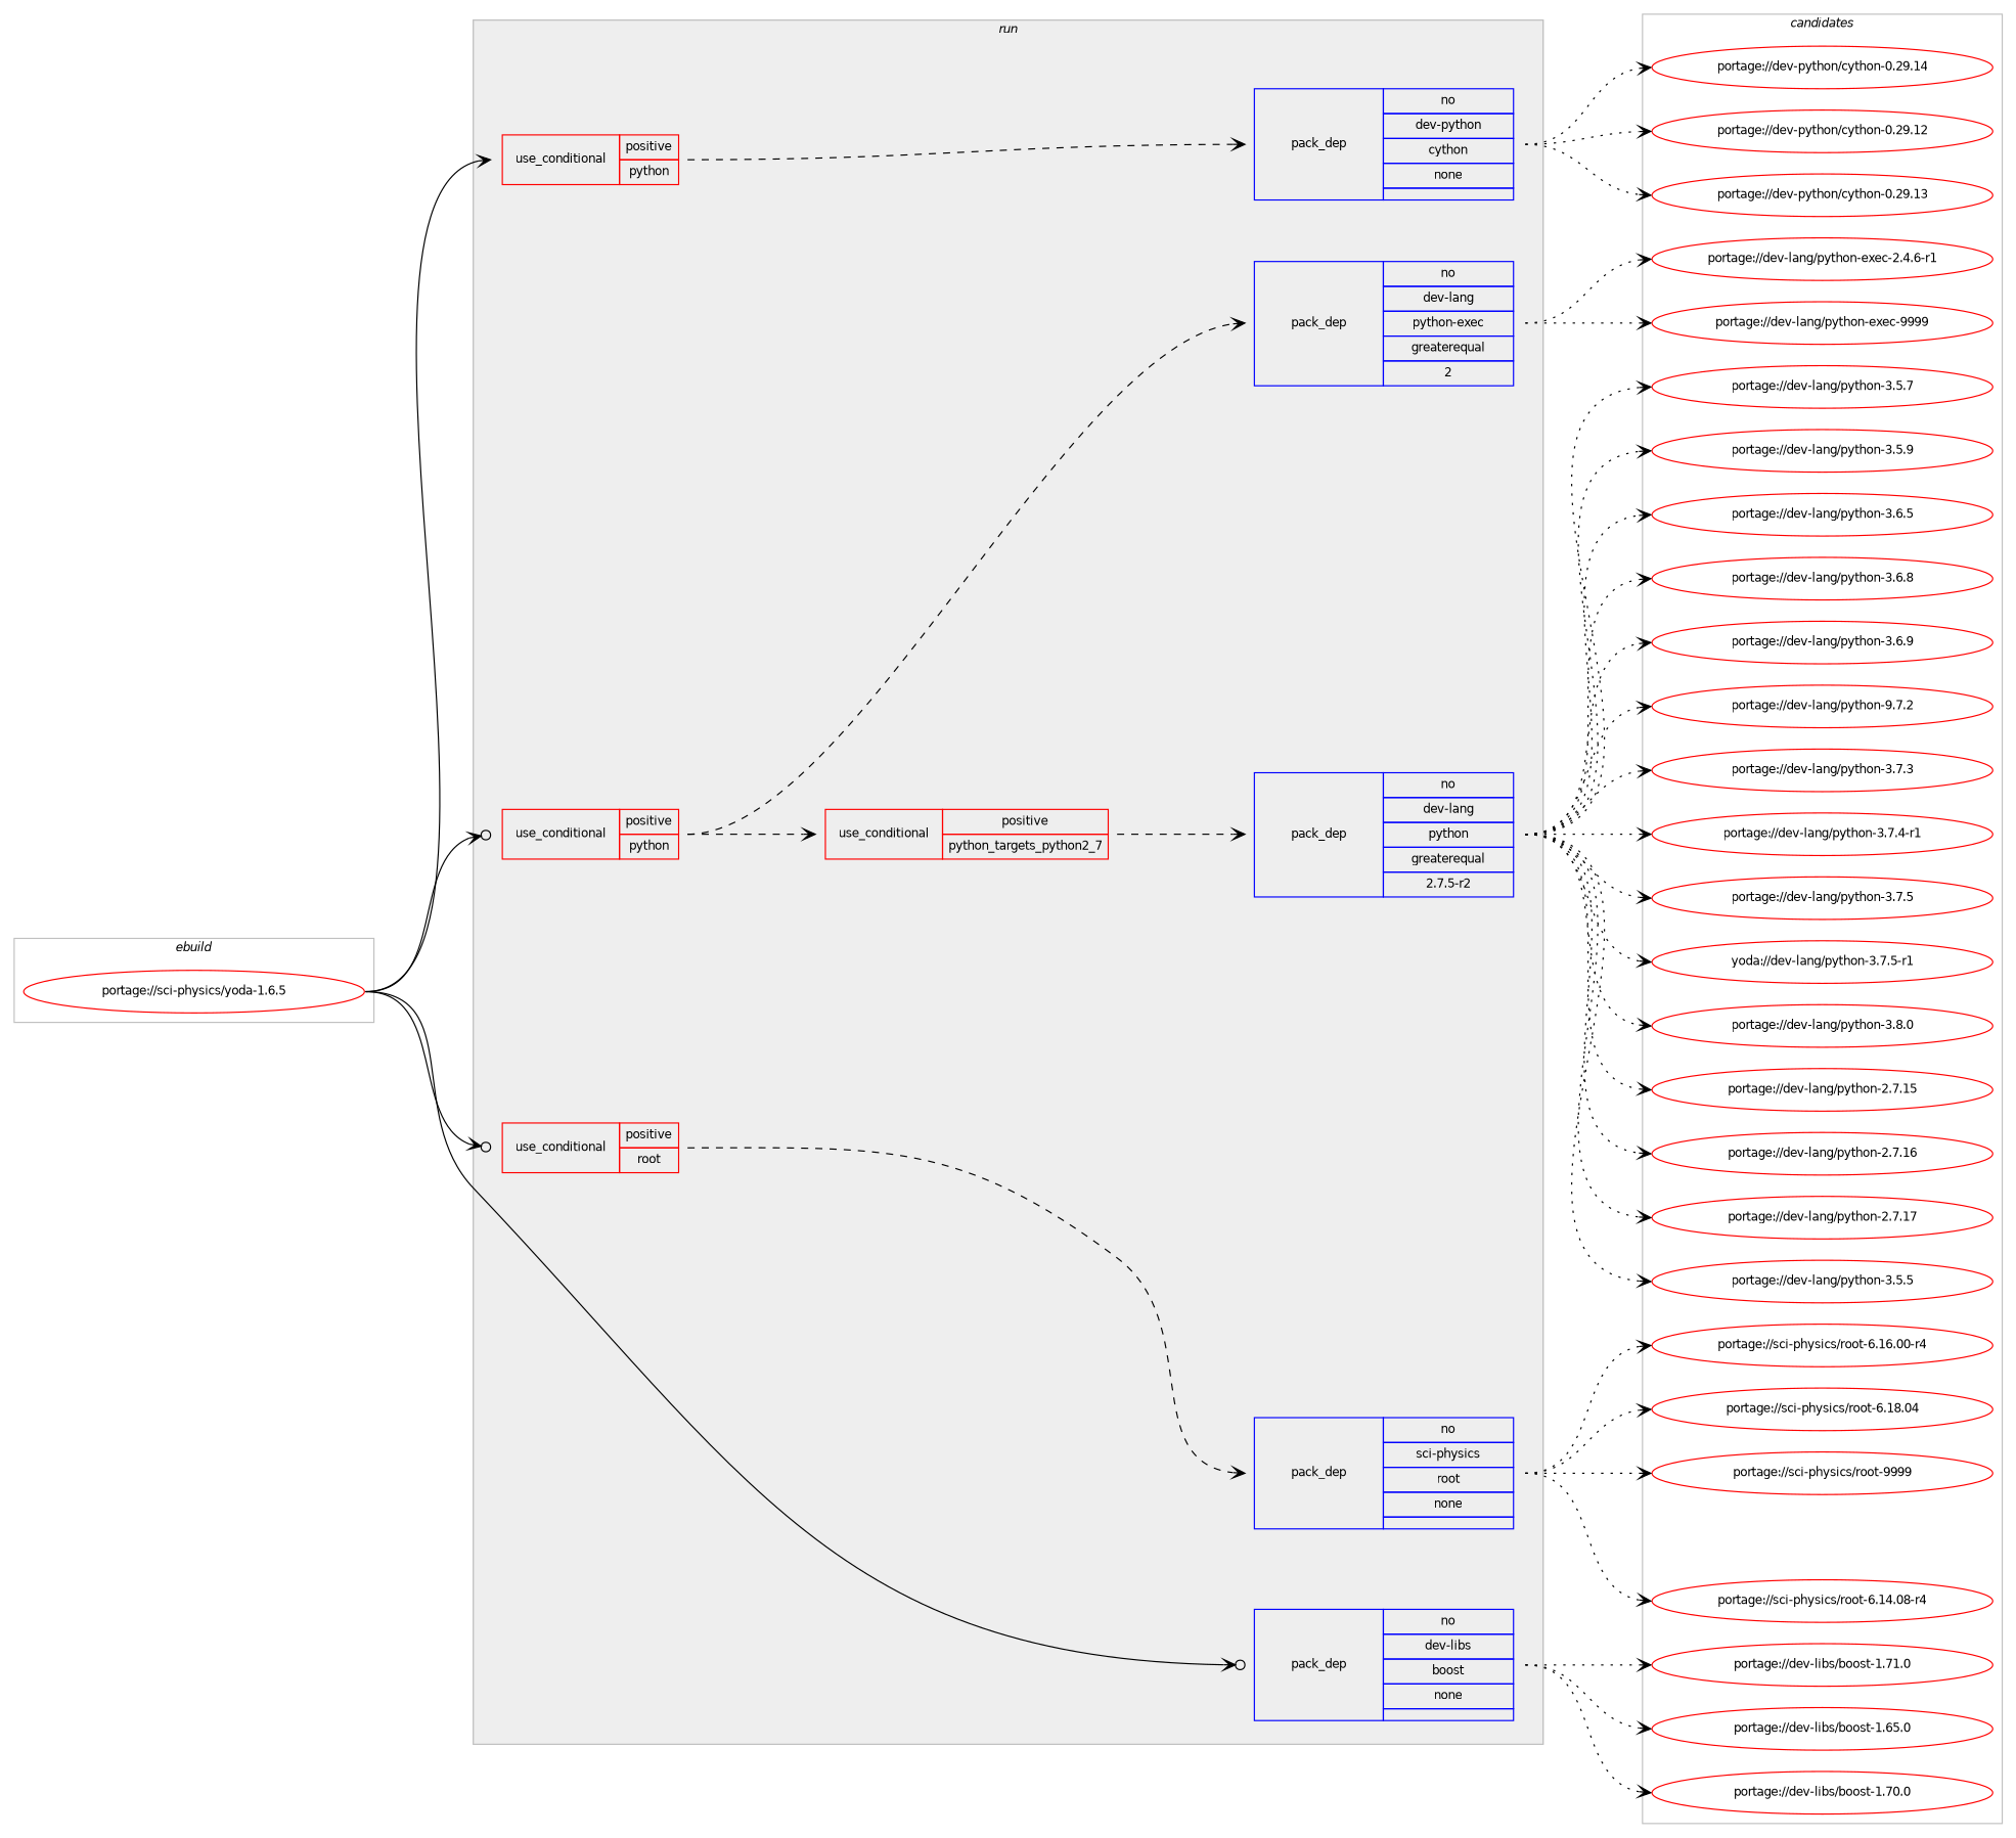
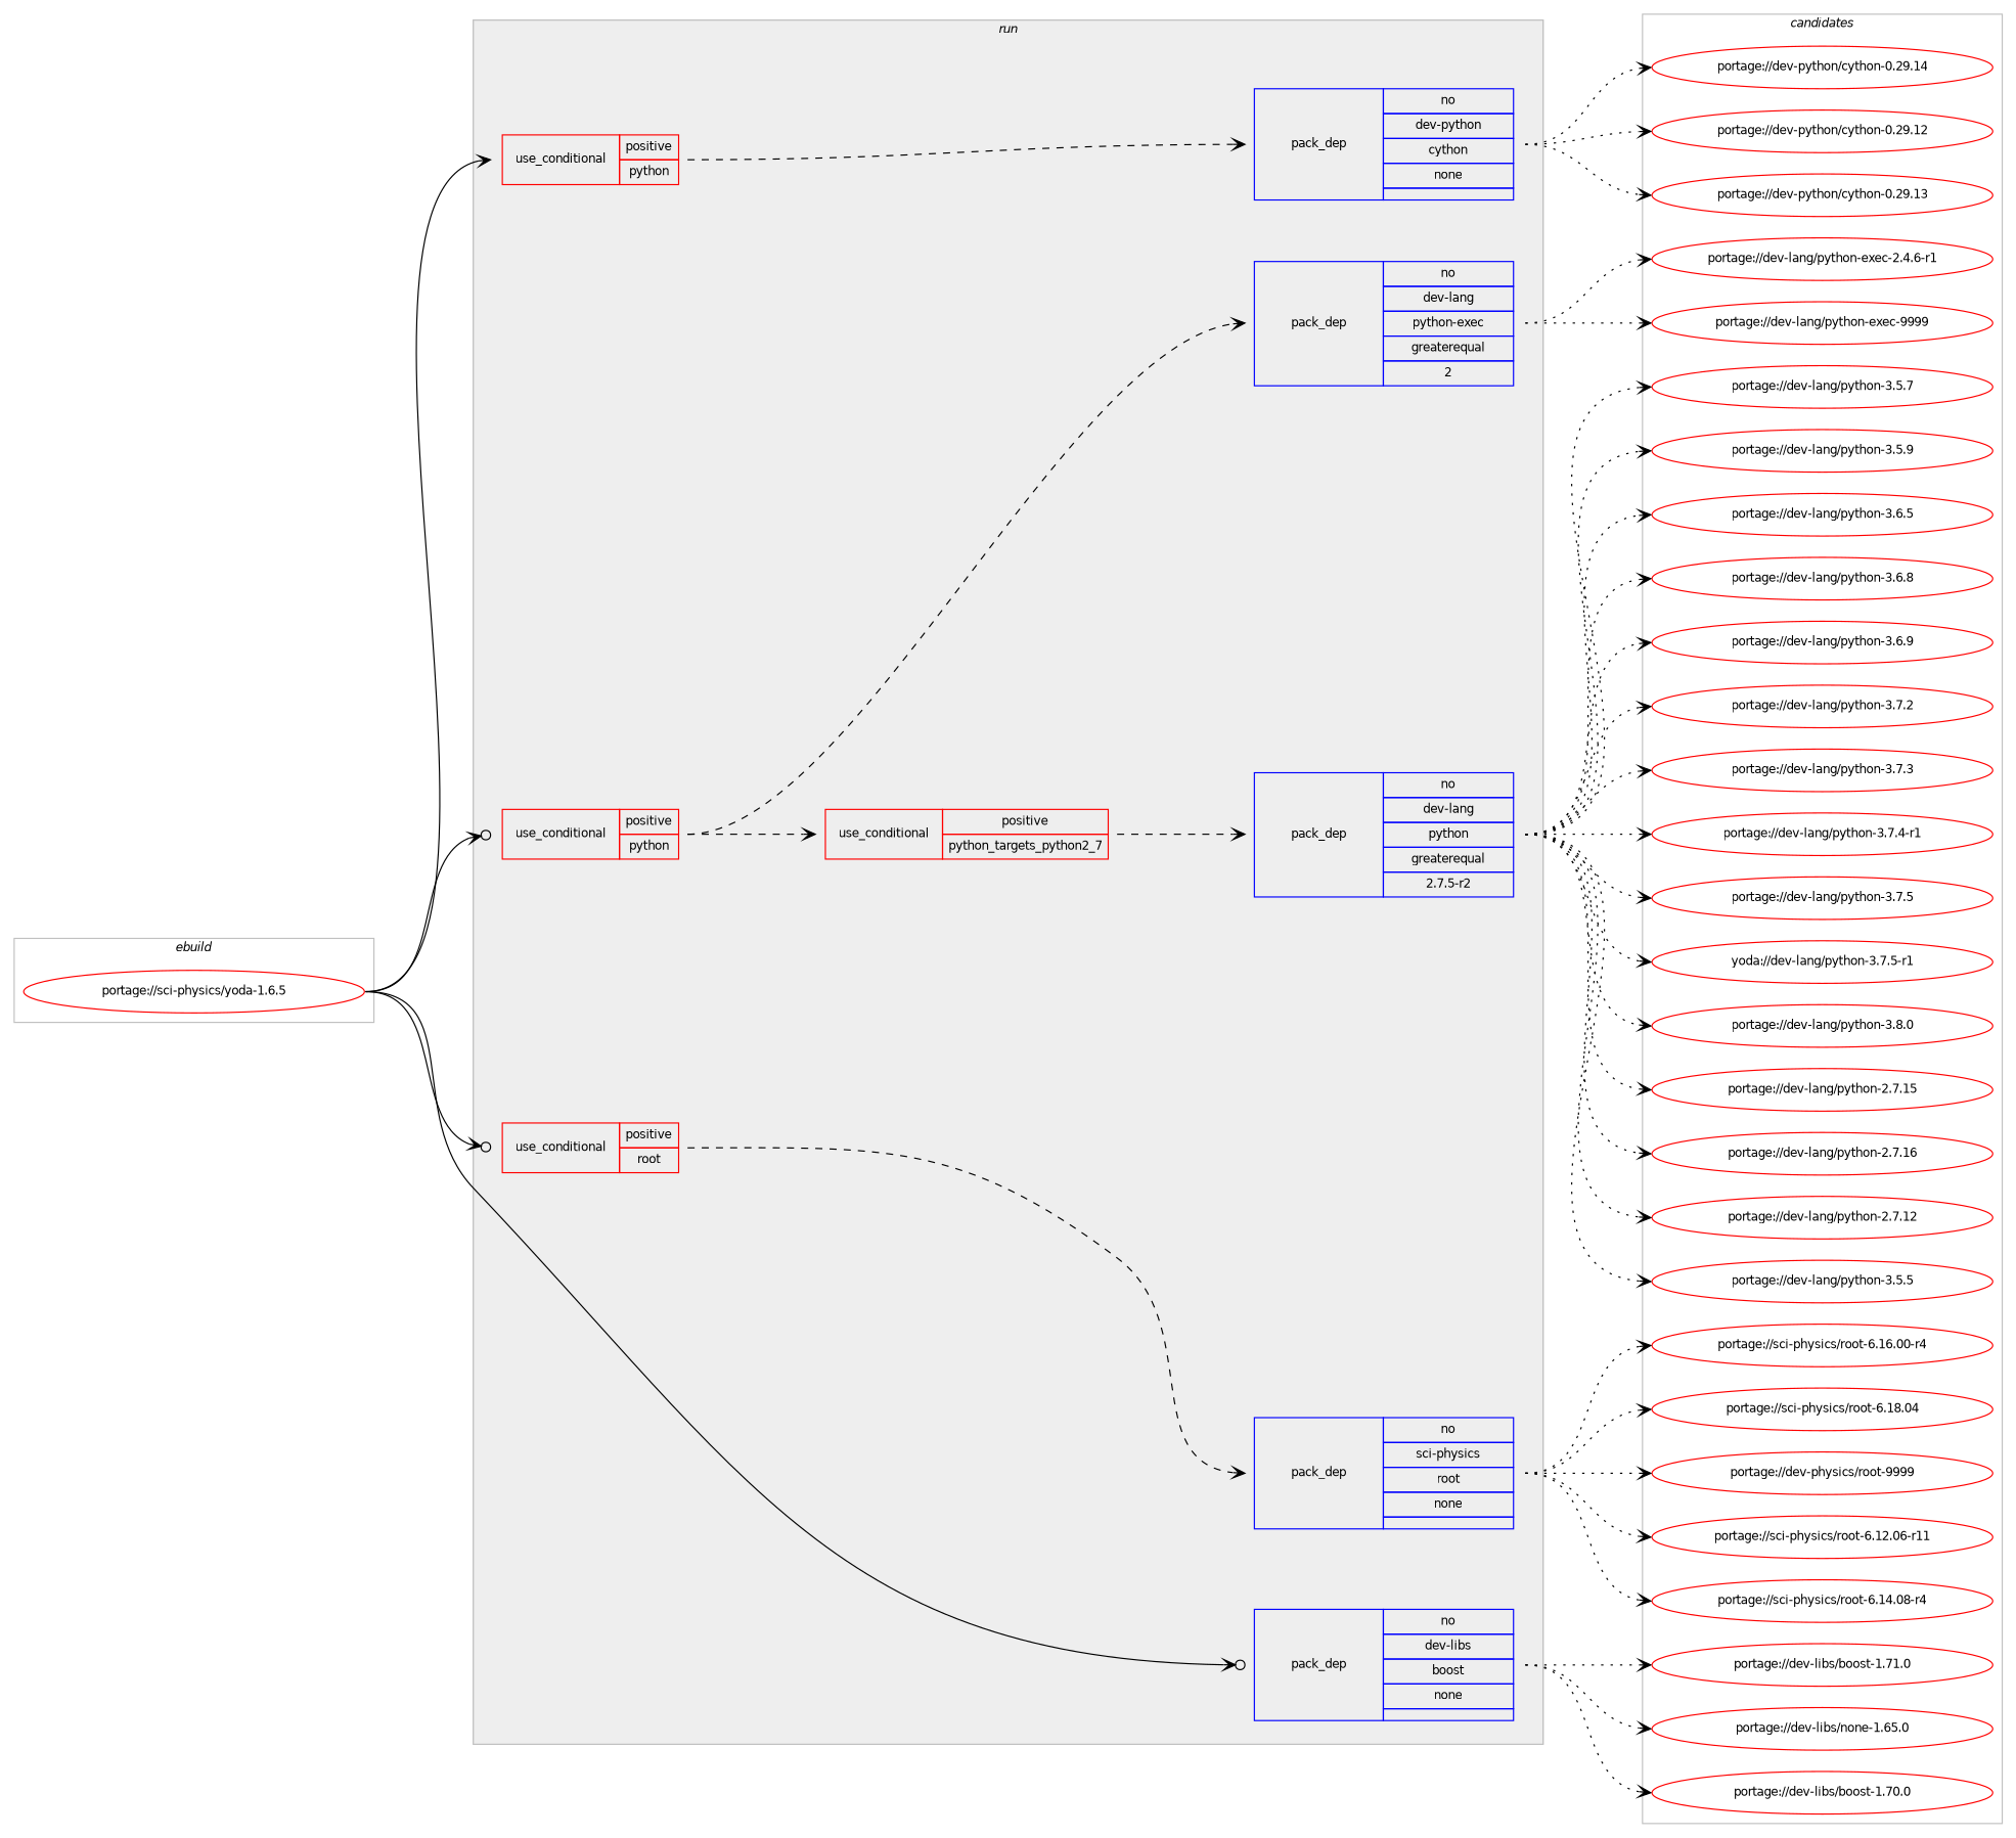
  digraph {
    compound=true
    concentrate=true
    fontname=Helvetica
    fontsize=10
    newrank=true
    rankdir=LR
    ranksep=1.5
    node [color=red fontname=Helvetica fontsize=10]
    edge [arrowhead=vee headport=w style=dotted tailport=e weight=100]
    n1 [label="portage://sci-physics/yoda-1.6.5" width=4]
    n2 [color=blue label=<<TABLE BORDER="0" CELLBORDER="1" CELLSPACING="0" CELLPADDING="4" WIDTH="220"><TR><TD ROWSPAN="6" CELLPADDING="30">pack_dep</TD></TR><TR><TD WIDTH="110">no</TD></TR><TR><TD>dev-python</TD></TR><TR><TD>cython</TD></TR><TR><TD>none</TD></TR><TR><TD></TD></TR></TABLE>> shape=none]
    n3 [label=<<TABLE BORDER="0" CELLBORDER="1" CELLSPACING="0" CELLPADDING="4"><TR><TD ROWSPAN="3" CELLPADDING="10">use_conditional</TD></TR><TR><TD>positive</TD></TR><TR><TD>python</TD></TR></TABLE>> shape=none]
    n4 [color=blue label=<<TABLE BORDER="0" CELLBORDER="1" CELLSPACING="0" CELLPADDING="4" WIDTH="220"><TR><TD ROWSPAN="6" CELLPADDING="30">pack_dep</TD></TR><TR><TD WIDTH="110">no</TD></TR><TR><TD>dev-lang</TD></TR><TR><TD>python</TD></TR><TR><TD>greaterequal</TD></TR><TR><TD>2.7.5-r2</TD></TR></TABLE>> shape=none]
    n5 [label=<<TABLE BORDER="0" CELLBORDER="1" CELLSPACING="0" CELLPADDING="4"><TR><TD ROWSPAN="3" CELLPADDING="10">use_conditional</TD></TR><TR><TD>positive</TD></TR><TR><TD>python_targets_python2_7</TD></TR></TABLE>> shape=none]
    n6 [color=blue label=<<TABLE BORDER="0" CELLBORDER="1" CELLSPACING="0" CELLPADDING="4" WIDTH="220"><TR><TD ROWSPAN="6" CELLPADDING="30">pack_dep</TD></TR><TR><TD WIDTH="110">no</TD></TR><TR><TD>dev-lang</TD></TR><TR><TD>python-exec</TD></TR><TR><TD>greaterequal</TD></TR><TR><TD>2</TD></TR></TABLE>> shape=none]
    n7 [label=<<TABLE BORDER="0" CELLBORDER="1" CELLSPACING="0" CELLPADDING="4"><TR><TD ROWSPAN="3" CELLPADDING="10">use_conditional</TD></TR><TR><TD>positive</TD></TR><TR><TD>python</TD></TR></TABLE>> shape=none]
    n8 [color=blue label=<<TABLE BORDER="0" CELLBORDER="1" CELLSPACING="0" CELLPADDING="4" WIDTH="220"><TR><TD ROWSPAN="6" CELLPADDING="30">pack_dep</TD></TR><TR><TD WIDTH="110">no</TD></TR><TR><TD>sci-physics</TD></TR><TR><TD>root</TD></TR><TR><TD>none</TD></TR><TR><TD></TD></TR></TABLE>> shape=none]
    n9 [label=<<TABLE BORDER="0" CELLBORDER="1" CELLSPACING="0" CELLPADDING="4"><TR><TD ROWSPAN="3" CELLPADDING="10">use_conditional</TD></TR><TR><TD>positive</TD></TR><TR><TD>root</TD></TR></TABLE>> shape=none]
    n10 [color=blue label=<<TABLE BORDER="0" CELLBORDER="1" CELLSPACING="0" CELLPADDING="4" WIDTH="220"><TR><TD ROWSPAN="6" CELLPADDING="30">pack_dep</TD></TR><TR><TD WIDTH="110">no</TD></TR><TR><TD>dev-libs</TD></TR><TR><TD>boost</TD></TR><TR><TD>none</TD></TR><TR><TD></TD></TR></TABLE>> shape=none]
    n11 [label="portage://dev-python/cython-0.29.12" width=4]
    n12 [label="portage://dev-python/cython-0.29.13" width=4]
    n13 [label="portage://dev-python/cython-0.29.14" width=4]
    n14 [label="portage://dev-lang/python-2.7.15" width=4]
    n15 [label="portage://dev-lang/python-2.7.16" width=4]
-   n16 [label="portage://dev-lang/python-2.7.17" width=4]
+   n16 [label="portage://dev-lang/python-2.7.12" width=4]
    n17 [label="portage://dev-lang/python-3.5.5" width=4]
    n18 [label="portage://dev-lang/python-3.5.7" width=4]
    n19 [label="portage://dev-lang/python-3.5.9" width=4]
    n20 [label="portage://dev-lang/python-3.6.5" width=4]
    n21 [label="portage://dev-lang/python-3.6.8" width=4]
    n22 [label="portage://dev-lang/python-3.6.9" width=4]
-   n23 [label="portage://dev-lang/python-9.7.2" width=4]
+   n23 [label="portage://dev-lang/python-3.7.2" width=4]
    n24 [label="portage://dev-lang/python-3.7.3" width=4]
    n25 [label="portage://dev-lang/python-3.7.4-r1" width=4]
    n26 [label="portage://dev-lang/python-3.7.5" width=4]
    n27 [label="yoda://dev-lang/python-3.7.5-r1" width=4]
    n28 [label="portage://dev-lang/python-3.8.0" width=4]
    n29 [label="portage://dev-lang/python-exec-2.4.6-r1" width=4]
    n30 [label="portage://dev-lang/python-exec-9999" width=4]
+   n31 [label="portage://sci-physics/root-6.12.06-r11" width=4]
    n32 [label="portage://sci-physics/root-6.14.08-r4" width=4]
    n33 [label="portage://sci-physics/root-6.16.00-r4" width=4]
    n34 [label="portage://sci-physics/root-6.18.04" width=4]
-   n35 [label="portage://sci-physics/root-9999" width=4]
-   n36 [label="portage://dev-libs/boost-1.65.0" width=4]
+   n35 [label="portage://dev-physics/root-9999" width=4]
+   n36 [label="portage://dev-libs/none-1.65.0" width=4]
    n37 [label="portage://dev-libs/boost-1.70.0" width=4]
    n38 [label="portage://dev-libs/boost-1.71.0" width=4]
    subgraph cluster_1 {
      color=gray
      label=<<i>ebuild</i>>
      rank=same
      n1
    }
    subgraph cluster_2 {
      color=gray
      label=<<i>dependencies</i>>
      subgraph cluster_3 {
        color=gray
        fillcolor="#eeeeee"
        label=<<i>compile</i>>
        style=filled
        subgraph sub_4 {
          color=gray
          fillcolor="#eeeeee"
          label=<<i>compile</i>>
          style=filled
          n3
          subgraph sub_5 {
            color=gray
            fillcolor="#eeeeee"
            label=<<i>compile</i>>
            style=filled
            n2
          }
        }
      }
      subgraph cluster_6 {
        color=gray
        fillcolor="#eeeeee"
        label=<<i>compile and run</i>>
        style=filled
        subgraph sub_7 {
          color=gray
          fillcolor="#eeeeee"
          label=<<i>compile and run</i>>
          style=filled
          n7
          subgraph sub_8 {
            color=gray
            fillcolor="#eeeeee"
            label=<<i>compile and run</i>>
            style=filled
            n5
            subgraph sub_9 {
              color=gray
              fillcolor="#eeeeee"
              label=<<i>compile and run</i>>
              style=filled
              n4
            }
          }
          subgraph sub_10 {
            color=gray
            fillcolor="#eeeeee"
            label=<<i>compile and run</i>>
            style=filled
            n6
          }
        }
        subgraph sub_11 {
          color=gray
          fillcolor="#eeeeee"
          label=<<i>compile and run</i>>
          style=filled
          n9
          subgraph sub_12 {
            color=gray
            fillcolor="#eeeeee"
            label=<<i>compile and run</i>>
            style=filled
            n8
          }
        }
        subgraph sub_13 {
          color=gray
          fillcolor="#eeeeee"
          label=<<i>compile and run</i>>
          style=filled
          n10
        }
      }
      subgraph cluster_14 {
        color=gray
        fillcolor="#eeeeee"
        label=<<i>run</i>>
        style=filled
      }
    }
    subgraph cluster_15 {
      color=gray
      label=<<i>candidates</i>>
      rank=same
      subgraph sub_16 {
        color=black
        label=<<i>candidates</i>>
        nodesep=1
        rank=same
        n11
        n12
        n13
      }
      subgraph sub_17 {
        color=black
        label=<<i>candidates</i>>
        nodesep=1
        rank=same
        n14
        n15
        n16
        n17
        n18
        n19
        n20
        n21
        n22
        n23
        n24
        n25
        n26
        n27
        n28
      }
      subgraph sub_18 {
        color=black
        label=<<i>candidates</i>>
        nodesep=1
        rank=same
        n29
        n30
      }
      subgraph sub_19 {
        color=black
        label=<<i>candidates</i>>
        nodesep=1
        rank=same
+       n31
        n32
        n33
        n34
        n35
      }
      subgraph sub_20 {
        color=black
        label=<<i>candidates</i>>
        nodesep=1
        rank=same
        n36
        n37
        n38
      }
    }
    n1 -> n3 [style=solid weight=20]
    n1 -> n7 [arrowhead=odotvee style=solid weight=20]
    n1 -> n9 [arrowhead=odotvee style=solid weight=20]
    n1 -> n10 [arrowhead=odotvee style=solid weight=20]
    n2 -> n11
    n2 -> n12
    n2 -> n13
    n3 -> n2 [style=dashed weight=20]
    n4 -> n14
    n4 -> n15
    n4 -> n16
    n4 -> n17
    n4 -> n18
    n4 -> n19
    n4 -> n20
    n4 -> n21
    n4 -> n22
    n4 -> n23
    n4 -> n24
    n4 -> n25
    n4 -> n26
    n4 -> n27
    n4 -> n28
    n5 -> n4 [style=dashed weight=20]
    n6 -> n29
    n6 -> n30
    n7 -> n5 [style=dashed weight=20]
    n7 -> n6 [style=dashed weight=20]
+   n8 -> n31
    n8 -> n32
    n8 -> n33
    n8 -> n34
    n8 -> n35
    n9 -> n8 [style=dashed weight=20]
    n10 -> n36
    n10 -> n37
    n10 -> n38
  }
